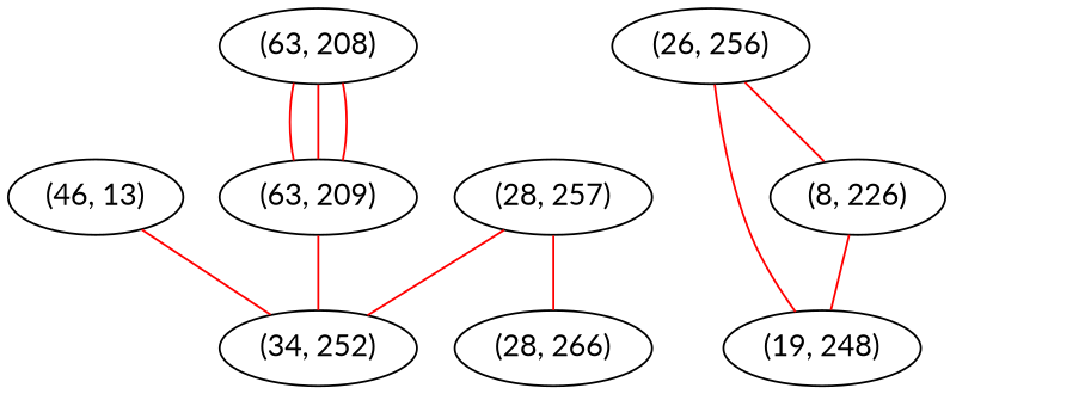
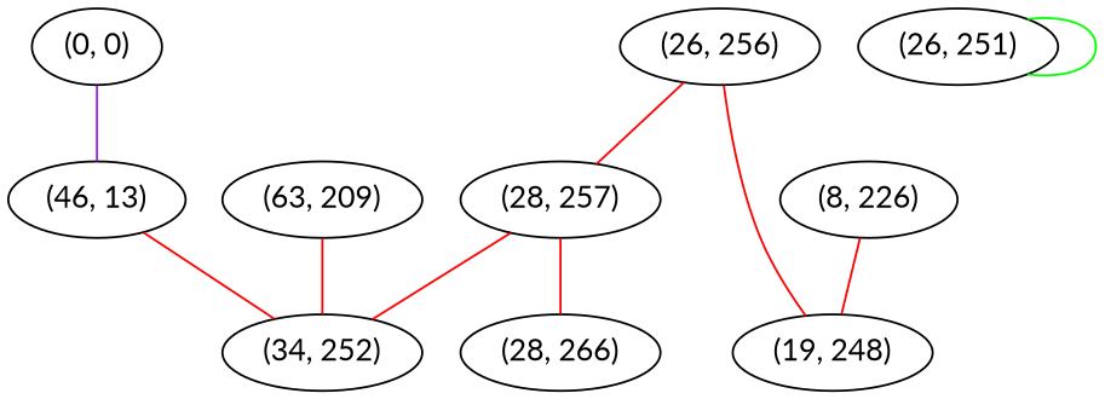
  graph {
    fontname=Lato
    node [fontname=Lato]
    edge [color=red fontname=Lato weight=1]
+   "(0, 0)"
    "(46, 13)"
    "(34, 252)"
    "(8, 226)"
    "(19, 248)"
    "(26, 256)"
    "(28, 257)"
    "(28, 266)"
-   "(63, 208)"
+   "(26, 251)"
    "(63, 209)"
+   "(0, 0)" -- "(46, 13)" [color=purple weight=4]
    "(46, 13)" -- "(34, 252)"
    "(8, 226)" -- "(19, 248)"
    "(26, 256)" -- "(19, 248)"
-   "(26, 256)" -- "(8, 226)"
+   "(26, 256)" -- "(28, 257)"
    "(28, 257)" -- "(34, 252)"
    "(28, 257)" -- "(28, 266)"
-   "(63, 208)" -- "(63, 209)"
-   "(63, 208)" -- "(63, 209)"
-   "(63, 208)" -- "(63, 209)"
+   "(26, 251)" -- "(26, 251)" [color=green weight=2]
    "(63, 209)" -- "(34, 252)"
  }
